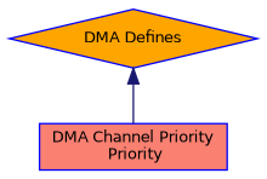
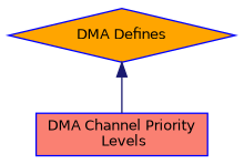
  digraph {
    rankdir=TB
    node [color=blue fontname=Helvetica fontsize=10 style=filled]
-   n1 [fillcolor=salmon fontcolor=black height=0.2 label="DMA Channel Priority\l Priority" shape=box width=0.4]
+   n1 [fillcolor=salmon fontcolor=black height=0.2 label="DMA Channel Priority\l Levels" shape=box width=0.4]
    n2 [fillcolor=orange height=0.2 label="DMA Defines" shape=diamond width=0.4]
    n2 -> n1 [color=midnightblue dir=back fontname=Helvetica fontsize=10 labelfontname=Helvetica labelfontsize=10 shape=plaintext style=solid]
  }
